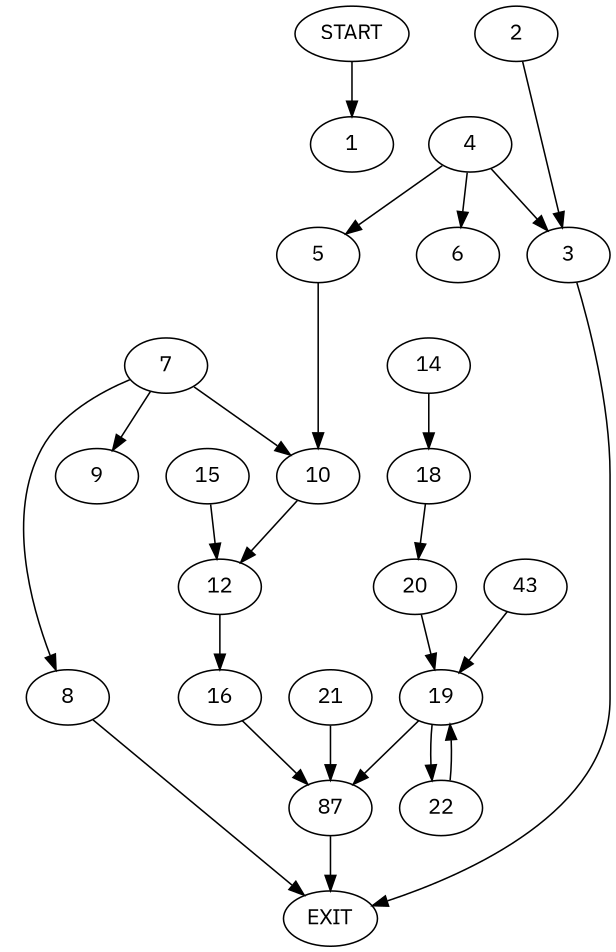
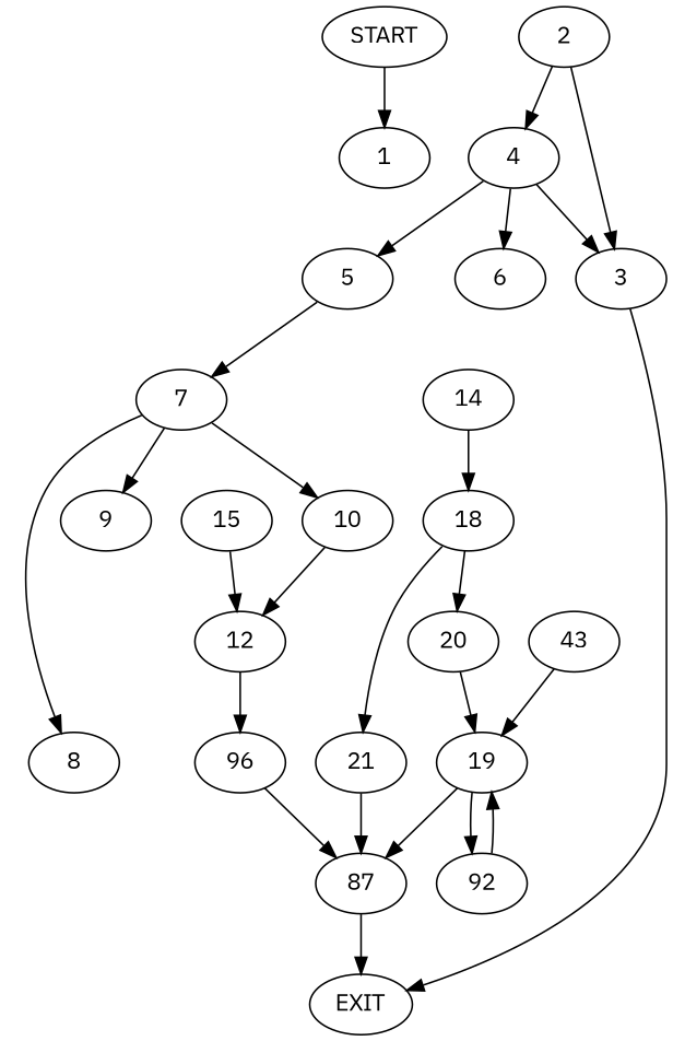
  digraph {
    fontname="IBM Plex Sans"
    node [fontname="IBM Plex Sans"]
    edge [fontname="IBM Plex Sans"]
    n1 [label=START]
    1
    n3 [label=EXIT]
    2
    3
    4
    5
    6
    7
    8
    9
    10
    12
-   16
+   16 [label=96]
    n15 [label=43]
    19
    14
    18
    15
    n20 [label=87]
-   22
+   22 [label=92]
    20
    21
    n1 -> 1
    2 -> 3
+   2 -> 4
    3 -> n3
    4 -> 3
    4 -> 5
    4 -> 6
-   5 -> 10
+   5 -> 7
    7 -> 8
    7 -> 9
    7 -> 10
-   8 -> n3
    10 -> 12
    12 -> 16
    16 -> n20
    n15 -> 19
    19 -> n20
    19 -> 22
    14 -> 18
    18 -> 20
+   18 -> 21
    15 -> 12
    n20 -> n3
    22 -> 19
    20 -> 19
    21 -> n20
  }
